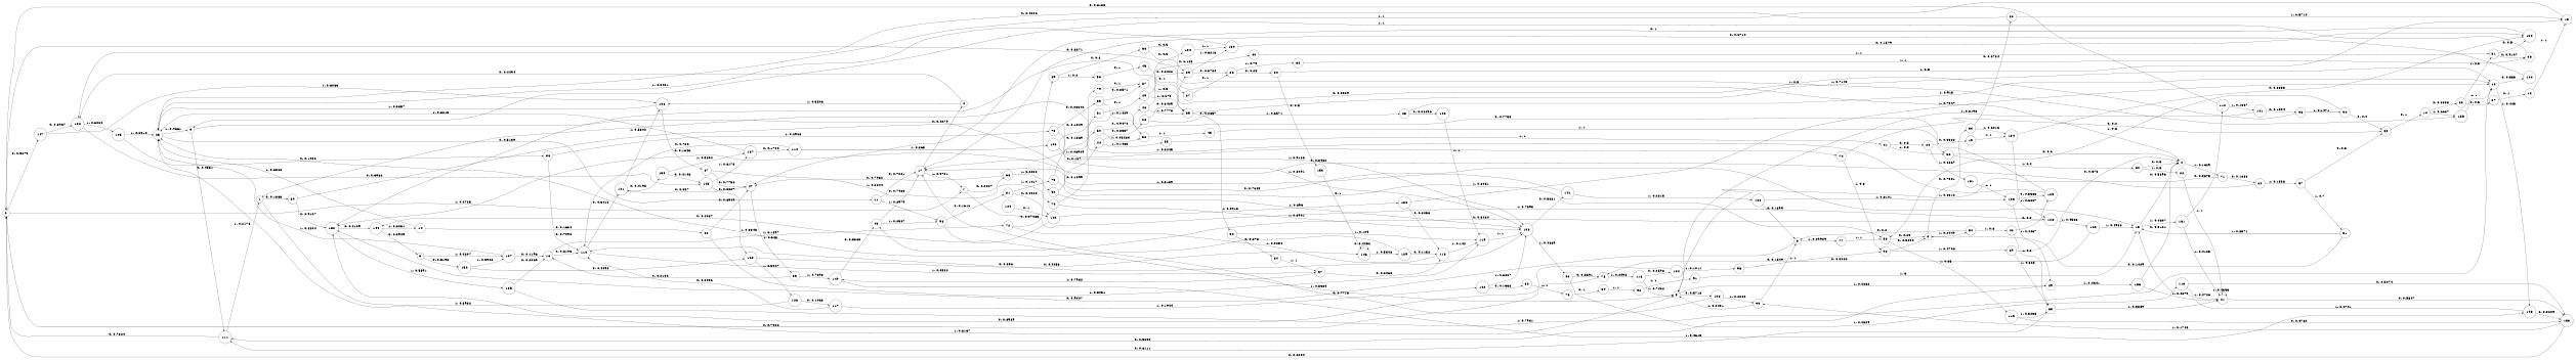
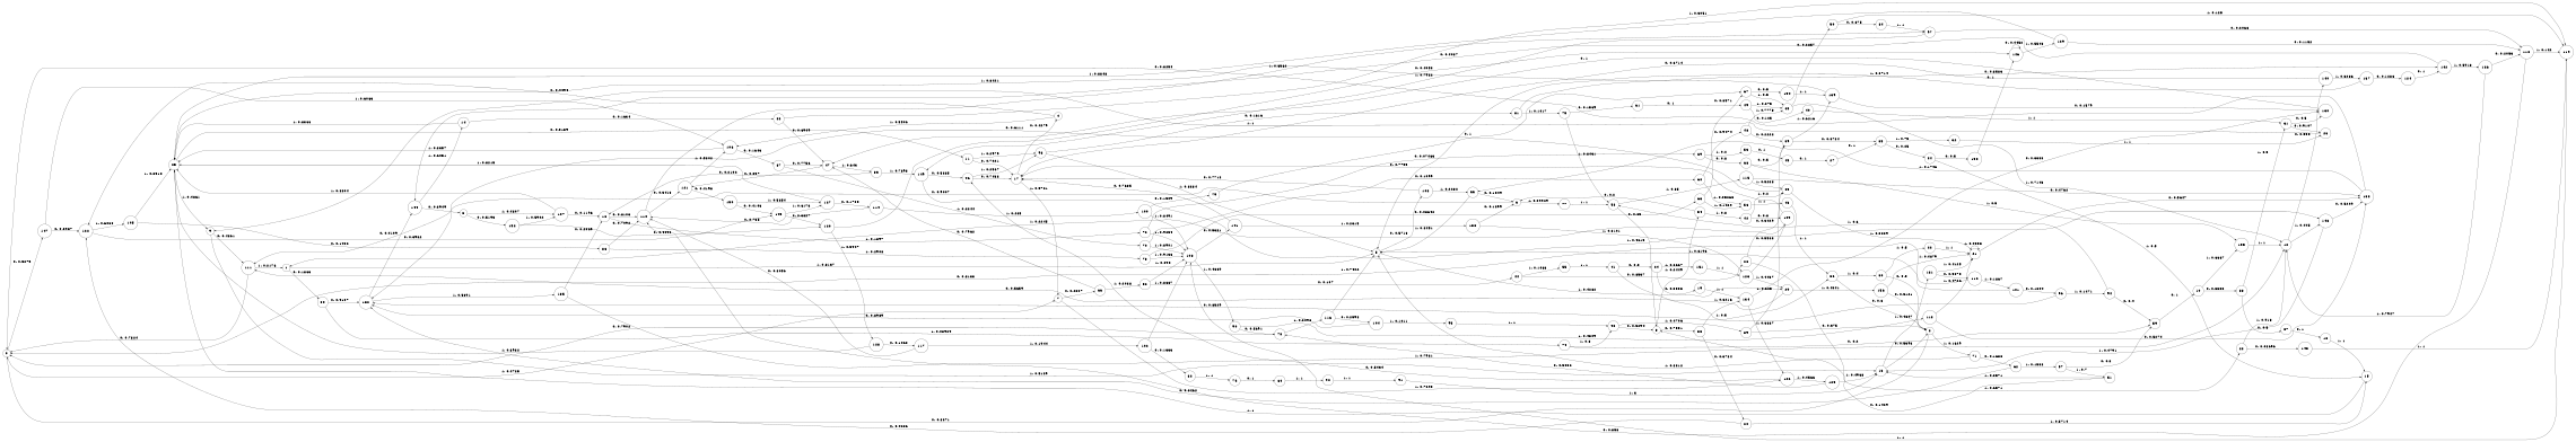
  digraph {
    rankdir=LR
    node [fontsize=24 shape=circle]
    edge [fontsize=24]
    0
    147
    7
    122
    106
    66
    126
    105
    145
    25
    87
    47
    52
    46
    125
    1
    80
    5
    132
    74
    108
    29
    144
    135
    59
    93
    17
    99
    111
    156
    2
    71
    62
    57
    3
    152
    107
    120
    16
    146
    128
    9
    11
    110
    72
    4
    86
    127
    70
    6
    21
    77
    58
    14
    12
    8
    115
    121
    83
    103
    44
    98
    13
    78
    33
    54
    134
    20
    42
    130
    15
    109
    85
    131
    112
    10
    38
    155
    31
    37
    26
    18
    140
    148
    81
    75
    142
+   137
    133
    124
    101
    88
    119
    97
    69
    150
    149
    118
    90
    141
    53
    68
    19
    22
    23
    143
    24
    151
    123
    27
    35
    32
    34
    153
    28
    39
    139
    30
    129
    36
    40
    41
    43
    55
    45
    48
    65
    50
    84
    49
    51
    113
    138
    56
    60
    61
    63
    67
    154
    64
    92
    91
    73
    89
    76
    116
    104
    95
    79
    136
    82
    94
    96
    100
    102
    114
    117
    0 -> 147 [label="0: 0.5275   "]
    0 -> 7 [label="1: 0.4725   "]
    147 -> 122 [label="0: 0.3937   "]
    147 -> 106 [label="1: 0.6063   "]
    7 -> 66 [label="0: 0.2307   "]
    7 -> 126 [label="1: 0.7693   "]
    122 -> 105 [label="1: 0.6068   "]
    122 -> 145 [label="0: 0.3932   "]
    106 -> 25 [label="1: 0.8357   "]
    106 -> 87 [label="0: 0.1643   "]
    66 -> 47 [label="0: 0.7962   "]
    66 -> 52 [label="1: 0.2038   "]
    126 -> 46 [label="0: 0.5434   "]
    126 -> 125 [label="1: 0.4566   "]
    105 -> 25 [label="1: 0.8518   "]
    105 -> 86 [label="0: 0.1482   "]
    145 -> 120 [label="0: 0.3827   "]
    145 -> 127 [label="1: 0.6173   "]
    25 -> 9 [label="1: 0.4861   "]
    25 -> 11 [label="0: 0.5139   "]
    87 -> 47 [label="0: 0.7756   "]
    87 -> 70 [label="1: 0.2244   "]
    47 -> 121 [label="0: 0.357    "]
    47 -> 83 [label="1: 0.643    "]
    52 -> 103 [label="1: 0.893    "]
    52 -> 44 [label="0: 0.107    "]
    46 -> 17 [label="0: 0.7433   "]
    46 -> 98 [label="1: 0.2567   "]
    125 -> 13 [label="1: 0.4968   "]
    125 -> 78 [label="0: 0.5032   "]
    1 -> 80 [label="0: 0.1863   "]
    1 -> 5 [label="1: 0.8137   "]
    80 -> 132 [label="0: 0.9107   "]
    80 -> 74 [label="1: 0.08929  "]
    5 -> 108 [label="0: 0.5718   "]
    5 -> 29 [label="1: 0.4282   "]
    132 -> 144 [label="0: 0.4109   "]
    132 -> 135 [label="1: 0.5891   "]
    74 -> 59 [label="0: 0.2      "]
    74 -> 93 [label="1: 0.8      "]
    108 -> 17 [label="0: 0.7718   "]
    108 -> 99 [label="1: 0.2282   "]
    29 -> 111 [label="0: 0.5659   "]
    29 -> 156 [label="1: 0.4341   "]
    144 -> 3 [label="0: 0.3949   "]
    144 -> 14 [label="1: 0.6051   "]
    135 -> 16 [label="0: 0.2069   "]
    135 -> 12 [label="1: 0.7931   "]
    59 -> 10 [label="0: 1        "]
    93 -> 8 [label="0: 0.5294   "]
    93 -> 89 [label="1: 0.4706   "]
    17 -> 7 [label="1: 0.5721   "]
    17 -> 4 [label="0: 0.4279   "]
    99 -> 5 [label="1: 0.8451   "]
    99 -> 6 [label="0: 0.1549   "]
    111 -> 0 [label="0: 0.7824   "]
    111 -> 1 [label="1: 0.2176   "]
    156 -> 2 [label="0: 0.5121   "]
    156 -> 21 [label="1: 0.4879   "]
    2 -> 0 [label="0: 0.8371   "]
    2 -> 71 [label="1: 0.1629   "]
    71 -> 5 [label="1: 0.8312   "]
    71 -> 62 [label="0: 0.1688   "]
    62 -> 132 [label="0: 0.8462   "]
    62 -> 57 [label="1: 0.1538   "]
    57 -> 59 [label="0: 0.3      "]
    57 -> 51 [label="1: 0.7      "]
    3 -> 152 [label="0: 0.5193   "]
    3 -> 107 [label="1: 0.4807   "]
    152 -> 107 [label="1: 0.5902   "]
    152 -> 120 [label="0: 0.4098   "]
    107 -> 25 [label="1: 0.8804   "]
    107 -> 16 [label="0: 0.1196   "]
    120 -> 146 [label="0: 0.4053   "]
    120 -> 128 [label="1: 0.5947   "]
    16 -> 110 [label="0: 0.8103   "]
    16 -> 72 [label="1: 0.1897   "]
    146 -> 146 [label="0: 0.4452   "]
    146 -> 129 [label="1: 0.5548   "]
    128 -> 25 [label="1: 0.8932   "]
    128 -> 117 [label="0: 0.1068   "]
    9 -> 111 [label="0: 0.4861   "]
    9 -> 13 [label="1: 0.5139   "]
    11 -> 17 [label="0: 0.7021   "]
    11 -> 98 [label="1: 0.2979   "]
    110 -> 121 [label="0: 0.3418   "]
    110 -> 97 [label="1: 0.6582   "]
    72 -> 103 [label="1: 0.9254   "]
    72 -> 69 [label="0: 0.07463  "]
    4 -> 122 [label="0: 0.4494   "]
    4 -> 106 [label="1: 0.5506   "]
    86 -> 110 [label="0: 0.7092   "]
    86 -> 73 [label="1: 0.2908   "]
    127 -> 25 [label="1: 0.8215   "]
    127 -> 114 [label="0: 0.1785   "]
    70 -> 103 [label="1: 0.8901   "]
    70 -> 60 [label="0: 0.1099   "]
    6 -> 132 [label="0: 0.9007   "]
    6 -> 77 [label="1: 0.09929  "]
    21 -> 21 [label="1: 0.4353   "]
    21 -> 133 [label="0: 0.5647   "]
    77 -> 58 [label="1: 1        "]
    58 -> 8 [label="0: 0.65     "]
    58 -> 115 [label="1: 0.35     "]
    14 -> 25 [label="1: 0.8366   "]
    14 -> 88 [label="0: 0.1634   "]
    12 -> 140 [label="0: 0.555    "]
    12 -> 148 [label="1: 0.445    "]
    8 -> 33 [label="0: 0.7551   "]
    8 -> 54 [label="1: 0.2449   "]
    115 -> 85 [label="1: 0.5238   "]
    115 -> 133 [label="0: 0.4762   "]
    121 -> 106 [label="1: 0.5802   "]
    121 -> 150 [label="0: 0.4198   "]
    83 -> 16 [label="0: 0.2102   "]
    83 -> 149 [label="1: 0.7898   "]
    103 -> 90 [label="1: 0.4669   "]
    103 -> 141 [label="0: 0.5331   "]
    44 -> 28 [label="0: 0.8537   "]
    44 -> 55 [label="1: 0.1463   "]
    98 -> 5 [label="1: 0.8384   "]
    98 -> 81 [label="0: 0.1616   "]
    13 -> 2 [label="0: 0.5393   "]
    13 -> 131 [label="1: 0.4607   "]
    78 -> 0 [label="0: 0.7902   "]
    78 -> 116 [label="1: 0.2098   "]
    33 -> 134 [label="1: 0.6216   "]
    33 -> 20 [label="0: 0.3784   "]
    54 -> 6 [label="0: 0.2      "]
    54 -> 42 [label="1: 0.8      "]
    134 -> 126 [label="1: 0.6667   "]
    134 -> 130 [label="0: 0.3333   "]
    20 -> 122 [label="0: 0.4286   "]
    20 -> 15 [label="1: 0.5714   "]
    42 -> 109 [label="0: 0.8      "]
    42 -> 85 [label="1: 0.2      "]
    130 -> 47 [label="0: 1        "]
    15 -> 25 [label="1: 1        "]
    109 -> 1 [label="1: 0.2245   "]
    109 -> 17 [label="0: 0.7755   "]
    85 -> 111 [label="0: 0.6111   "]
    85 -> 21 [label="1: 0.3889   "]
    131 -> 21 [label="1: 0.4125   "]
    131 -> 112 [label="0: 0.5875   "]
    112 -> 0 [label="0: 0.8133   "]
    112 -> 101 [label="1: 0.1867   "]
    10 -> 38 [label="0: 0.3333   "]
    10 -> 155 [label="1: 0.6667   "]
    38 -> 31 [label="1: 0.5      "]
    38 -> 37 [label="0: 0.5      "]
    155 -> 12 [label="1: 1        "]
    31 -> 130 [label="0: 0.5      "]
    31 -> 26 [label="0: 0.9107   "]
    37 -> 18 [label="0: 1        "]
    26 -> 9 [label="1: 1        "]
    18 -> 15 [label="1: 1        "]
    140 -> 17 [label="0: 0.6714   "]
+   140 -> 137 [label="1: 0.3286   "]
    148 -> 13 [label="1: 0.4791   "]
    148 -> 133 [label="0: 0.5209   "]
    81 -> 75 [label="1: 0.1417   "]
    81 -> 142 [label="0: 0.8583   "]
    75 -> 58 [label="1: 0.8431   "]
    75 -> 61 [label="0: 0.1569   "]
    142 -> 144 [label="0: 0.4087   "]
    142 -> 136 [label="1: 0.5913   "]
+   137 -> 5 [label="1: 0.8714   "]
+   137 -> 124 [label="0: 0.1286   "]
    133 -> 0 [label="0: 0.8254   "]
    133 -> 99 [label="1: 0.1746   "]
    124 -> 142 [label="0: 1        "]
    101 -> 5 [label="1: 0.8196   "]
    101 -> 96 [label="0: 0.1804   "]
    88 -> 47 [label="0: 0.6949   "]
    88 -> 119 [label="1: 0.3051   "]
    119 -> 103 [label="1: 1        "]
    97 -> 149 [label="1: 0.7932   "]
    97 -> 118 [label="0: 0.2068   "]
    69 -> 53 [label="1: 0.2      "]
    69 -> 68 [label="0: 0.8      "]
    150 -> 145 [label="0: 0.4146   "]
    150 -> 127 [label="1: 0.5854   "]
    149 -> 46 [label="0: 0.5385   "]
    149 -> 148 [label="1: 0.4615   "]
    118 -> 110 [label="0: 0.858    "]
    118 -> 119 [label="1: 0.142    "]
    90 -> 78 [label="0: 0.5691   "]
    90 -> 113 [label="1: 0.4309   "]
    141 -> 17 [label="0: 0.7685   "]
    141 -> 138 [label="1: 0.2315   "]
    53 -> 45 [label="0: 1        "]
    68 -> 155 [label="1: 0.5      "]
    68 -> 39 [label="0: 0.5      "]
    19 -> 134 [label="1: 1        "]
    22 -> 21 [label="1: 1        "]
    23 -> 12 [label="1: 0.913    "]
    23 -> 143 [label="0: 0.08696  "]
    143 -> 119 [label="1: 1        "]
    24 -> 19 [label="0: 0.3333   "]
    24 -> 151 [label="1: 0.6667   "]
    151 -> 123 [label="1: 1        "]
    123 -> 29 [label="1: 0.4437   "]
    123 -> 109 [label="0: 0.5563   "]
    27 -> 35 [label="0: 1        "]
    35 -> 32 [label="1: 0.75     "]
    35 -> 34 [label="0: 0.25     "]
    32 -> 26 [label="1: 1        "]
    34 -> 15 [label="1: 0.5      "]
    34 -> 153 [label="0: 0.5      "]
    153 -> 146 [label="0: 1        "]
    28 -> 23 [label="1: 0.6571   "]
    28 -> 39 [label="0: 0.3429   "]
    39 -> 35 [label="0: 0.3784   "]
    39 -> 139 [label="1: 0.6216   "]
    139 -> 25 [label="1: 0.8421   "]
    139 -> 130 [label="0: 0.1579   "]
    30 -> 2 [label="0: 0.5      "]
    30 -> 22 [label="1: 0.5      "]
    129 -> 25 [label="1: 0.8848   "]
    129 -> 118 [label="0: 0.1152   "]
    36 -> 2 [label="0: 0.6      "]
    36 -> 30 [label="1: 0.4      "]
    40 -> 31 [label="1: 1        "]
    41 -> 24 [label="0: 0.5      "]
    41 -> 36 [label="1: 0.5      "]
    43 -> 36 [label="1: 1        "]
    55 -> 41 [label="1: 1        "]
    45 -> 27 [label="0: 1        "]
    48 -> 39 [label="0: 0.2222   "]
    48 -> 65 [label="1: 0.7778   "]
    65 -> 12 [label="1: 0.7143   "]
    65 -> 50 [label="0: 0.2857   "]
    50 -> 119 [label="1: 0.125    "]
    50 -> 84 [label="0: 0.875    "]
    84 -> 97 [label="1: 1        "]
    49 -> 40 [label="0: 0.125    "]
    49 -> 65 [label="1: 0.875    "]
    51 -> 8 [label="0: 0.1429   "]
    51 -> 13 [label="1: 0.8571   "]
    113 -> 21 [label="1: 0.4726   "]
    113 -> 133 [label="0: 0.5274   "]
    138 -> 6 [label="0: 0.1899   "]
    138 -> 123 [label="1: 0.8101   "]
    56 -> 43 [label="1: 1        "]
    60 -> 48 [label="0: 0.9474   "]
    60 -> 56 [label="1: 0.05263  "]
    61 -> 49 [label="0: 1        "]
    63 -> 56 [label="1: 0.1429   "]
    63 -> 67 [label="0: 0.8571   "]
    67 -> 65 [label="1: 0.5      "]
    67 -> 154 [label="0: 0.5      "]
    154 -> 139 [label="1: 1        "]
    64 -> 92 [label="1: 1        "]
    92 -> 91 [label="1: 1        "]
    91 -> 13 [label="1: 3        "]
    73 -> 103 [label="1: 0.9136   "]
    73 -> 63 [label="0: 0.08642  "]
    89 -> 2 [label="0: 0.375    "]
    89 -> 85 [label="1: 0.625    "]
    76 -> 64 [label="0: 1        "]
    116 -> 5 [label="1: 0.7402   "]
    116 -> 104 [label="0: 0.2598   "]
    104 -> 132 [label="0: 0.8989   "]
    104 -> 95 [label="1: 0.1011   "]
    95 -> 93 [label="1: 1        "]
    79 -> 67 [label="0: 1        "]
    136 -> 12 [label="1: 0.7947   "]
    136 -> 118 [label="0: 0.2053   "]
    82 -> 76 [label="1: 1        "]
    94 -> 59 [label="0: 0.4      "]
    94 -> 58 [label="1: 0.6      "]
    96 -> 132 [label="0: 0.8529   "]
    96 -> 94 [label="1: 0.1471   "]
    100 -> 103 [label="1: 0.8491   "]
    100 -> 79 [label="0: 0.1509   "]
    102 -> 103 [label="1: 0.8667   "]
    102 -> 82 [label="0: 0.1333   "]
    114 -> 110 [label="0: 0.735    "]
    114 -> 100 [label="1: 0.265    "]
    117 -> 110 [label="0: 0.8056   "]
    117 -> 102 [label="1: 0.1944   "]
  }
